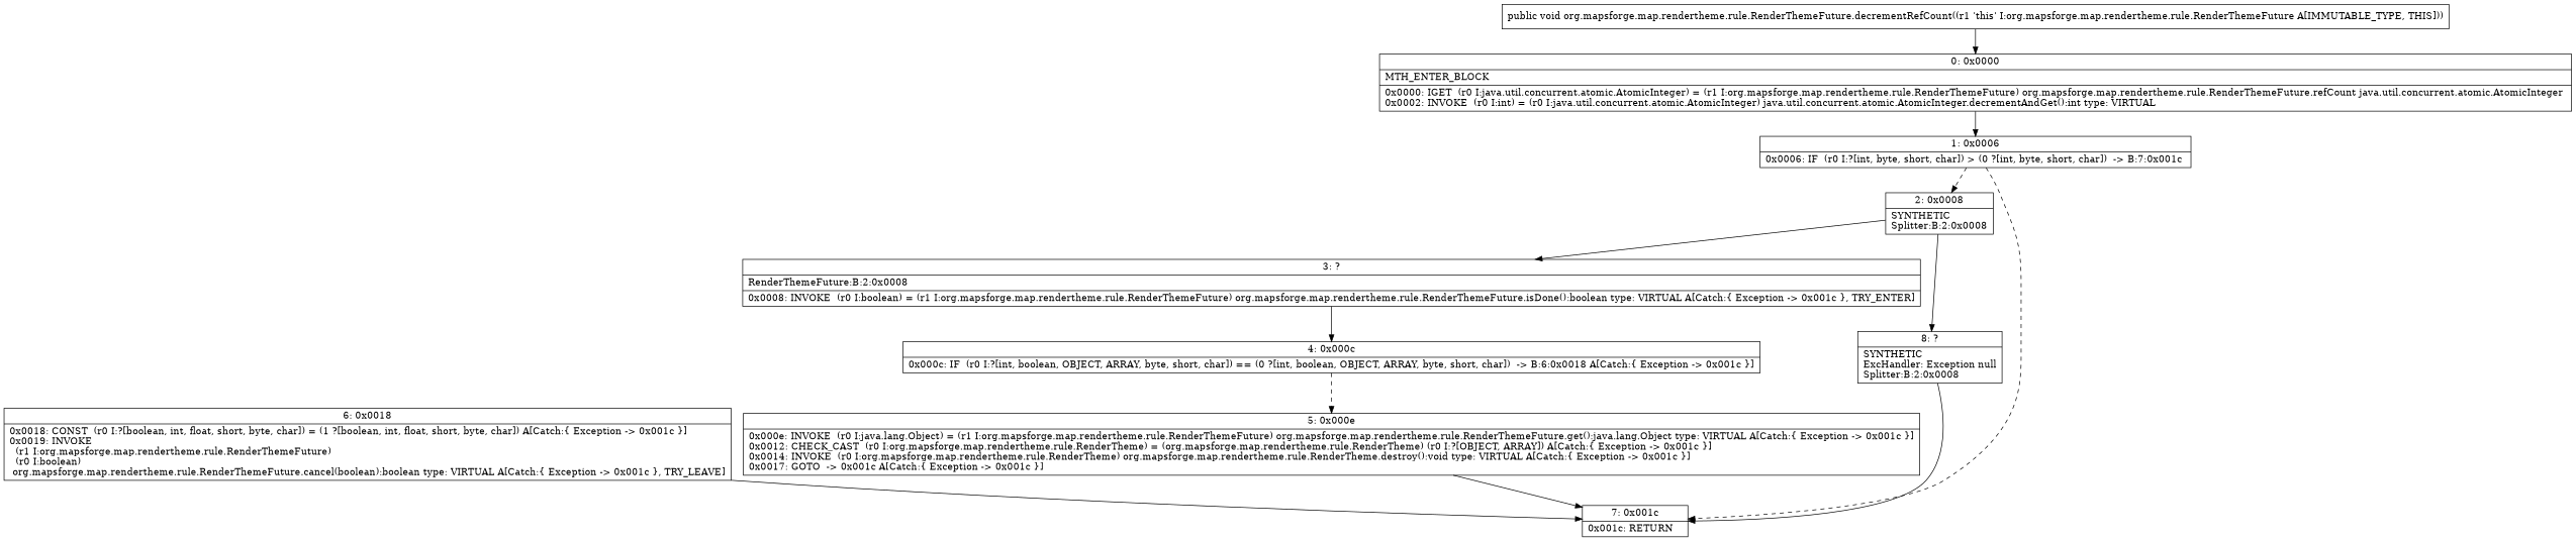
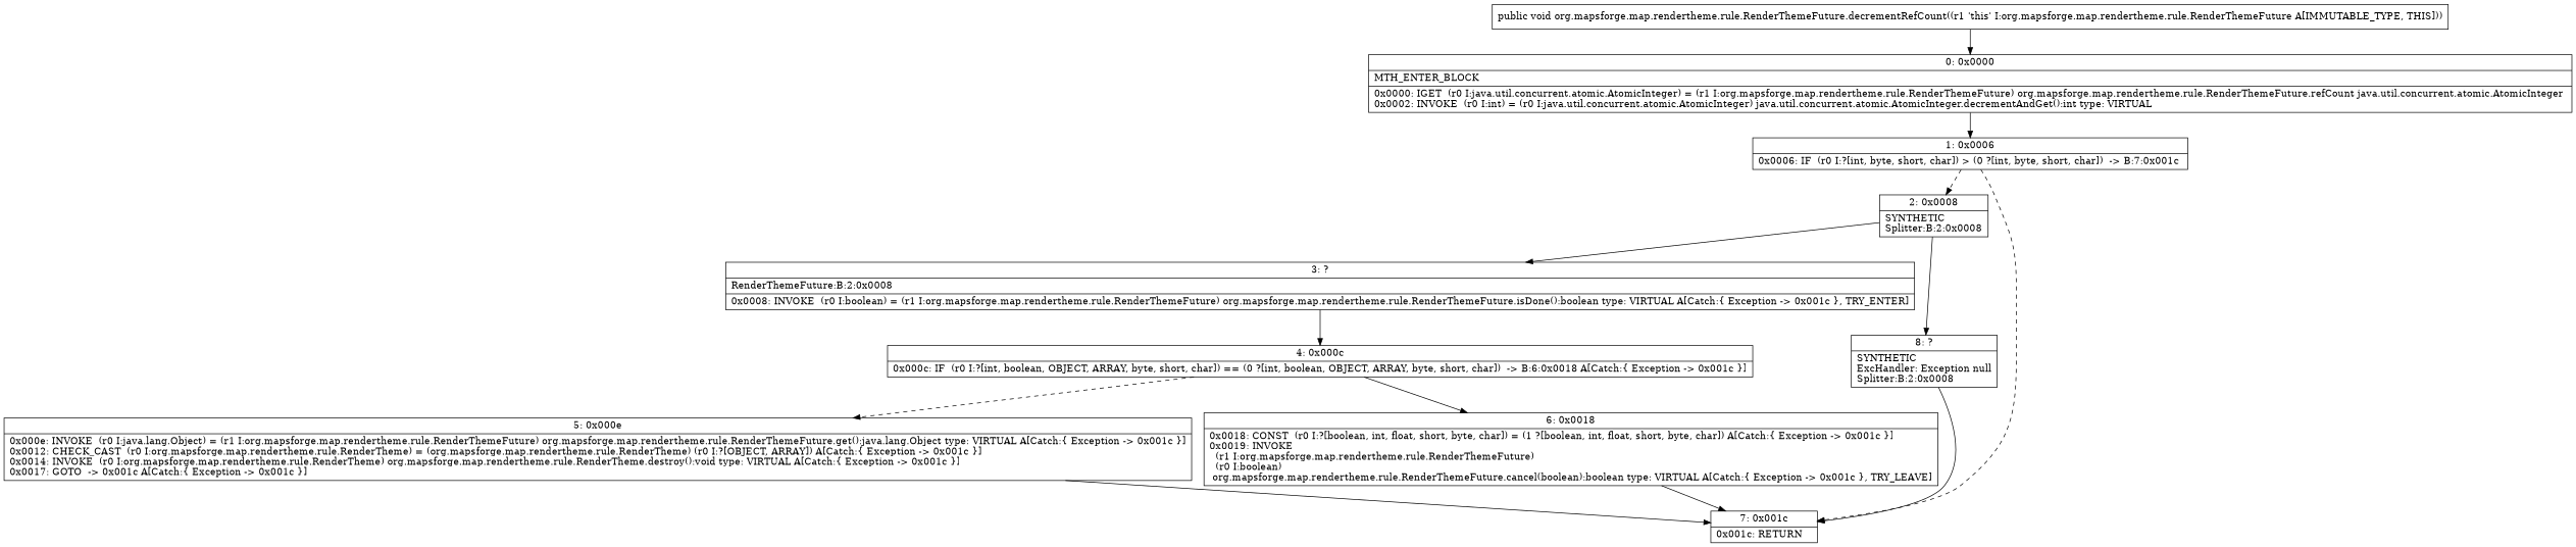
  digraph {
    node [shape=record]
    n1 [label="{0\:\ 0x0000|MTH_ENTER_BLOCK\l|0x0000: IGET  (r0 I:java.util.concurrent.atomic.AtomicInteger) = (r1 I:org.mapsforge.map.rendertheme.rule.RenderThemeFuture) org.mapsforge.map.rendertheme.rule.RenderThemeFuture.refCount java.util.concurrent.atomic.AtomicInteger \l0x0002: INVOKE  (r0 I:int) = (r0 I:java.util.concurrent.atomic.AtomicInteger) java.util.concurrent.atomic.AtomicInteger.decrementAndGet():int type: VIRTUAL \l}"]
    n2 [label="{1\:\ 0x0006|0x0006: IF  (r0 I:?[int, byte, short, char]) \> (0 ?[int, byte, short, char])  \-\> B:7:0x001c \l}"]
    n3 [label="{2\:\ 0x0008|SYNTHETIC\lSplitter:B:2:0x0008\l}"]
    n4 [label="{7\:\ 0x001c|0x001c: RETURN   \l}"]
    n5 [label="{3\:\ ?|RenderThemeFuture:B:2:0x0008\l|0x0008: INVOKE  (r0 I:boolean) = (r1 I:org.mapsforge.map.rendertheme.rule.RenderThemeFuture) org.mapsforge.map.rendertheme.rule.RenderThemeFuture.isDone():boolean type: VIRTUAL A[Catch:\{ Exception \-\> 0x001c \}, TRY_ENTER]\l}"]
    n6 [label="{8\:\ ?|SYNTHETIC\lExcHandler: Exception null\lSplitter:B:2:0x0008\l}"]
    n7 [label="{4\:\ 0x000c|0x000c: IF  (r0 I:?[int, boolean, OBJECT, ARRAY, byte, short, char]) == (0 ?[int, boolean, OBJECT, ARRAY, byte, short, char])  \-\> B:6:0x0018 A[Catch:\{ Exception \-\> 0x001c \}]\l}"]
    n8 [label="{5\:\ 0x000e|0x000e: INVOKE  (r0 I:java.lang.Object) = (r1 I:org.mapsforge.map.rendertheme.rule.RenderThemeFuture) org.mapsforge.map.rendertheme.rule.RenderThemeFuture.get():java.lang.Object type: VIRTUAL A[Catch:\{ Exception \-\> 0x001c \}]\l0x0012: CHECK_CAST  (r0 I:org.mapsforge.map.rendertheme.rule.RenderTheme) = (org.mapsforge.map.rendertheme.rule.RenderTheme) (r0 I:?[OBJECT, ARRAY]) A[Catch:\{ Exception \-\> 0x001c \}]\l0x0014: INVOKE  (r0 I:org.mapsforge.map.rendertheme.rule.RenderTheme) org.mapsforge.map.rendertheme.rule.RenderTheme.destroy():void type: VIRTUAL A[Catch:\{ Exception \-\> 0x001c \}]\l0x0017: GOTO  \-\> 0x001c A[Catch:\{ Exception \-\> 0x001c \}]\l}"]
    n9 [label="{6\:\ 0x0018|0x0018: CONST  (r0 I:?[boolean, int, float, short, byte, char]) = (1 ?[boolean, int, float, short, byte, char]) A[Catch:\{ Exception \-\> 0x001c \}]\l0x0019: INVOKE  \l  (r1 I:org.mapsforge.map.rendertheme.rule.RenderThemeFuture)\l  (r0 I:boolean)\l org.mapsforge.map.rendertheme.rule.RenderThemeFuture.cancel(boolean):boolean type: VIRTUAL A[Catch:\{ Exception \-\> 0x001c \}, TRY_LEAVE]\l}"]
    n10 [label="{public void org.mapsforge.map.rendertheme.rule.RenderThemeFuture.decrementRefCount((r1 'this' I:org.mapsforge.map.rendertheme.rule.RenderThemeFuture A[IMMUTABLE_TYPE, THIS])) }"]
    n1 -> n2
    n2 -> n3 [style=dashed]
    n2 -> n4 [style=dashed]
    n3 -> n5
    n3 -> n6
    n5 -> n7
    n6 -> n4
    n7 -> n8 [style=dashed]
+   n7 -> n9
    n8 -> n4
    n9 -> n4
    n10 -> n1
  }
